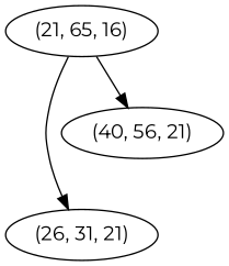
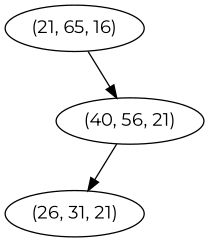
  digraph {
    fontname=Montserrat
    node [fontname=Montserrat]
    edge [fontname=Montserrat]
    n1 [label="(21, 65, 16)"]
    "(26, 31, 21)"
    "(40, 56, 21)"
-   n1 -> "(26, 31, 21)"
+   "(40, 56, 21)" -> "(26, 31, 21)"
    n1 -> "(40, 56, 21)"
  }
